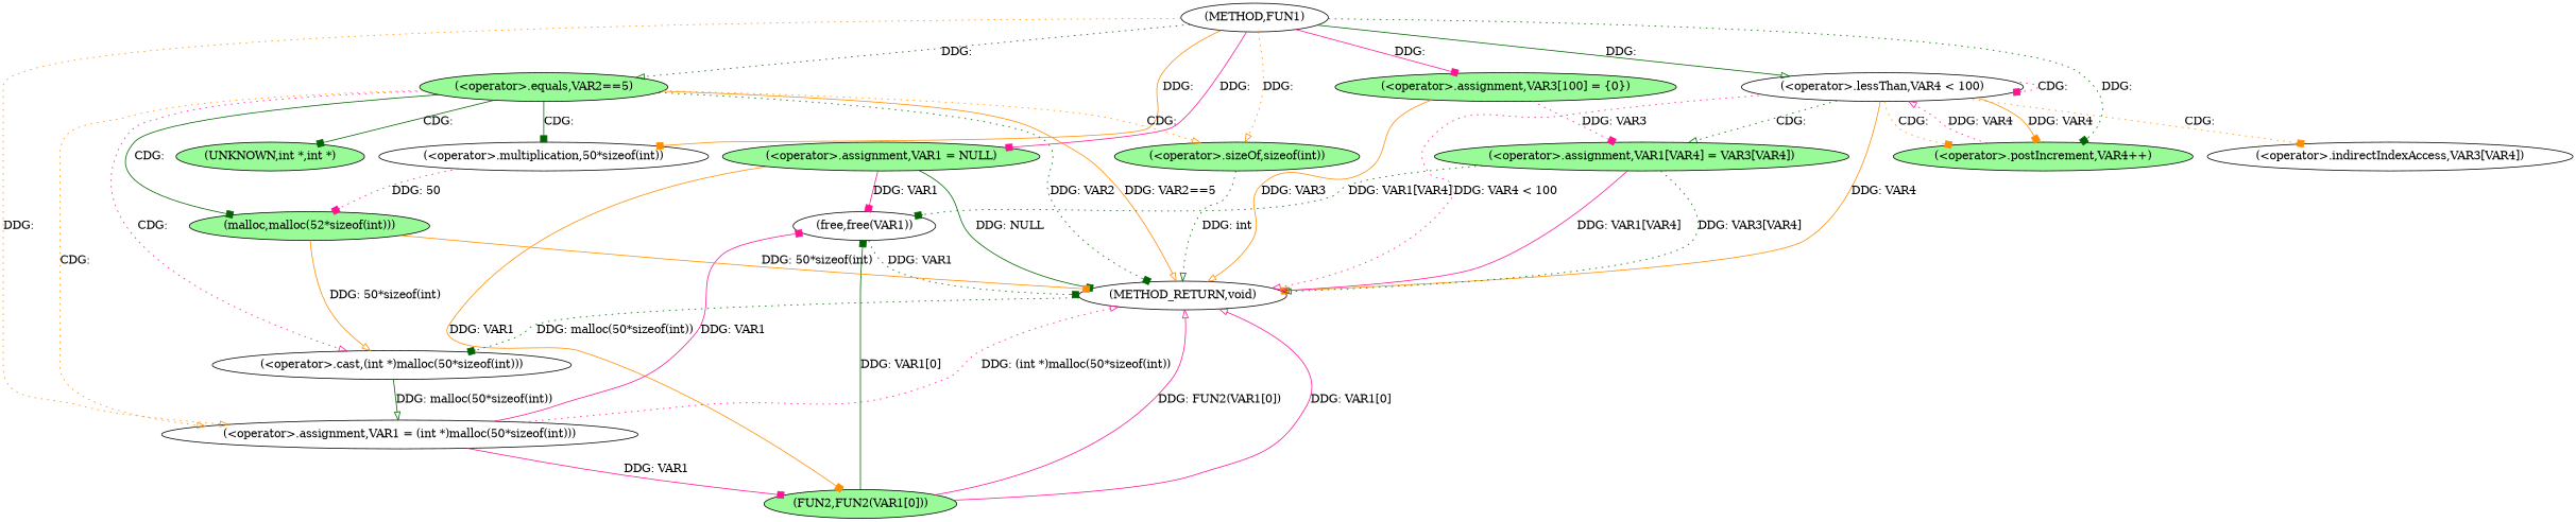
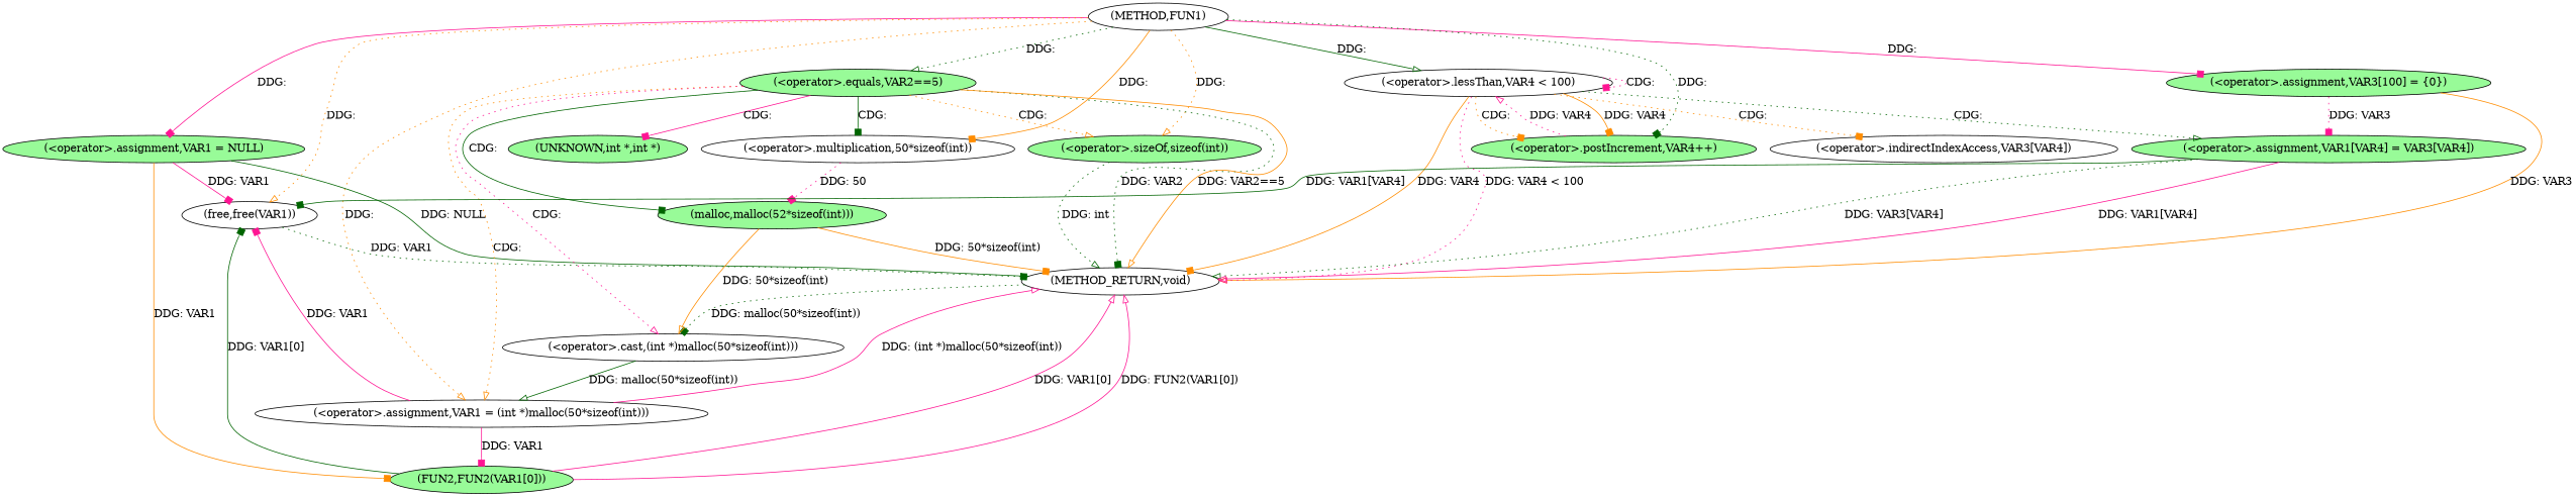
  digraph {
    node [fillcolor=palegreen style=filled]
    edge [arrowhead=box color=darkgreen style=solid]
    n1 [fillcolor=white label="(METHOD,FUN1)"]
    n2 [label="(<operator>.assignment,VAR1 = NULL)"]
    n3 [label="(<operator>.equals,VAR2==5)"]
    n4 [fillcolor=white label="(<operator>.assignment,VAR1 = (int *)malloc(50*sizeof(int)))"]
    n5 [fillcolor=white label="(<operator>.multiplication,50*sizeof(int))"]
    n6 [label="(<operator>.sizeOf,sizeof(int))"]
    n7 [label="(<operator>.assignment,VAR3[100] = {0})"]
    n8 [fillcolor=white label="(<operator>.lessThan,VAR4 < 100)"]
    n9 [label="(<operator>.postIncrement,VAR4++)"]
    n10 [fillcolor=white label="(free,free(VAR1))"]
    n11 [fillcolor=white label="(METHOD_RETURN,void)"]
    n12 [label="(FUN2,FUN2(VAR1[0]))"]
    n13 [fillcolor=white label="(<operator>.cast,(int *)malloc(50*sizeof(int)))"]
    n14 [label="(malloc,malloc(52*sizeof(int)))"]
    n15 [label="(UNKNOWN,int *,int *)"]
    n16 [label="(<operator>.assignment,VAR1[VAR4] = VAR3[VAR4])"]
    n17 [fillcolor=white label="(<operator>.indirectIndexAccess,VAR3[VAR4])"]
    n1 -> n2 [color=deeppink label="DDG: "]
    n1 -> n3 [arrowhead=onormal label="DDG: " style=dotted]
    n1 -> n4 [arrowhead=onormal color=darkorange label="DDG: " style=dotted]
    n1 -> n5 [color=darkorange label="DDG: "]
    n1 -> n6 [arrowhead=onormal color=darkorange label="DDG: " style=dotted]
    n1 -> n7 [color=deeppink label="DDG: "]
    n1 -> n8 [arrowhead=onormal label="DDG: "]
    n1 -> n9 [label="DDG: " style=dotted]
+   n1 -> n10 [arrowhead=onormal color=darkorange label="DDG: " style=dotted]
    n2 -> n10 [color=deeppink label="DDG: VAR1"]
-   n2 -> n11 [label="DDG: NULL"]
+   n2 -> n11 [arrowhead=onormal label="DDG: NULL"]
    n2 -> n12 [color=darkorange label="DDG: VAR1"]
    n3 -> n4 [arrowhead=onormal color=darkorange label="CDG: " style=dotted]
    n3 -> n5 [label="CDG: "]
    n3 -> n6 [arrowhead=onormal color=darkorange label="CDG: " style=dotted]
    n3 -> n11 [label="DDG: VAR2" style=dotted]
    n3 -> n11 [arrowhead=onormal color=darkorange label="DDG: VAR2==5"]
    n3 -> n13 [arrowhead=onormal color=deeppink label="CDG: " style=dotted]
    n3 -> n14 [label="CDG: "]
-   n3 -> n15 [label="CDG: "]
+   n3 -> n15 [color=deeppink label="CDG: "]
    n4 -> n10 [color=deeppink label="DDG: VAR1"]
-   n4 -> n11 [arrowhead=onormal color=deeppink label="DDG: (int *)malloc(50*sizeof(int))" style=dotted]
+   n4 -> n11 [arrowhead=onormal color=deeppink label="DDG: (int *)malloc(50*sizeof(int))"]
    n4 -> n12 [color=deeppink label="DDG: VAR1"]
    n5 -> n14 [color=deeppink label="DDG: 50" style=dotted]
    n6 -> n11 [arrowhead=onormal label="DDG: int" style=dotted]
    n7 -> n11 [arrowhead=onormal color=darkorange label="DDG: VAR3"]
    n7 -> n16 [color=deeppink label="DDG: VAR3" style=dotted]
    n8 -> n8 [color=deeppink label="CDG: " style=dotted]
    n8 -> n9 [color=darkorange label="DDG: VAR4"]
    n8 -> n9 [color=darkorange label="CDG: " style=dotted]
    n8 -> n11 [arrowhead=onormal color=deeppink label="DDG: VAR4 < 100" style=dotted]
    n8 -> n11 [color=darkorange label="DDG: VAR4"]
    n8 -> n16 [arrowhead=onormal label="CDG: " style=dotted]
    n8 -> n17 [color=darkorange label="CDG: " style=dotted]
    n9 -> n8 [arrowhead=onormal color=deeppink label="DDG: VAR4" style=dotted]
    n10 -> n11 [label="DDG: VAR1" style=dotted]
    n11 -> n13 [label="DDG: malloc(50*sizeof(int))" style=dotted]
    n12 -> n10 [label="DDG: VAR1[0]"]
    n12 -> n11 [arrowhead=onormal color=deeppink label="DDG: VAR1[0]"]
    n12 -> n11 [arrowhead=onormal color=deeppink label="DDG: FUN2(VAR1[0])"]
    n13 -> n4 [arrowhead=onormal label="DDG: malloc(50*sizeof(int))"]
    n14 -> n11 [color=darkorange label="DDG: 50*sizeof(int)"]
    n14 -> n13 [arrowhead=onormal color=darkorange label="DDG: 50*sizeof(int)"]
-   n16 -> n10 [label="DDG: VAR1[VAR4]" style=dotted]
+   n16 -> n10 [label="DDG: VAR1[VAR4]"]
    n16 -> n11 [arrowhead=onormal label="DDG: VAR3[VAR4]" style=dotted]
    n16 -> n11 [arrowhead=onormal color=deeppink label="DDG: VAR1[VAR4]"]
  }
